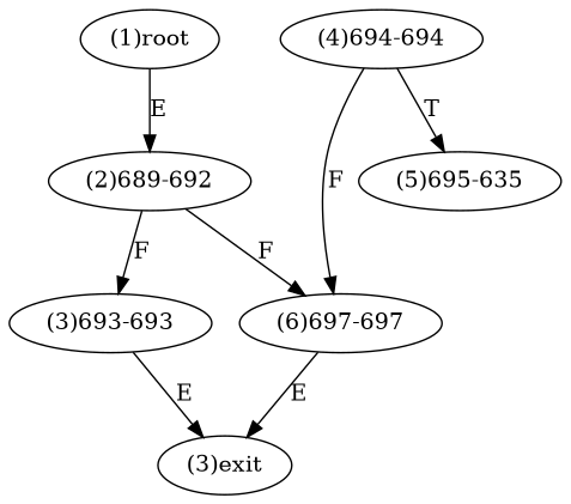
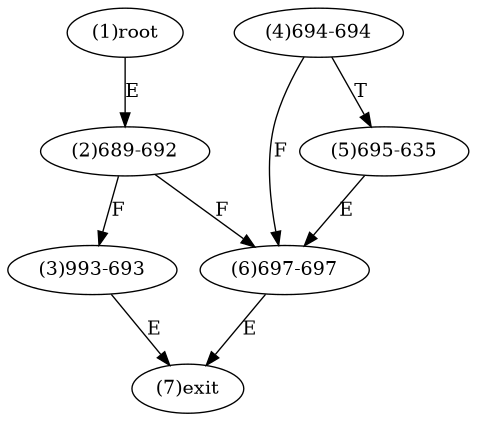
  digraph {
    n1 [label="(1)root"]
    n2 [label="(2)689-692"]
-   n3 [label="(3)693-693"]
+   n3 [label="(3)993-693"]
    n4 [label="(6)697-697"]
-   n5 [label="(3)exit"]
+   n5 [label="(7)exit"]
    n6 [label="(4)694-694"]
    n7 [label="(5)695-635"]
    n1 -> n2 [label=E]
    n2 -> n3 [label=F]
    n2 -> n4 [label=F]
    n3 -> n5 [label=E]
    n4 -> n5 [label=E]
    n6 -> n4 [label=F]
    n6 -> n7 [label=T]
+   n7 -> n4 [label=E]
  }
